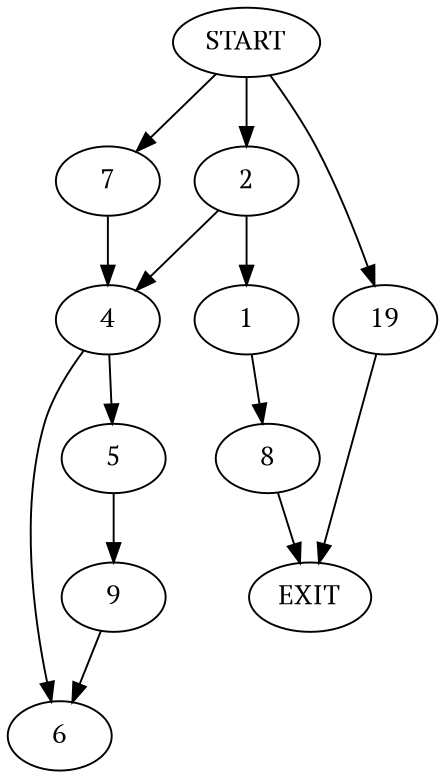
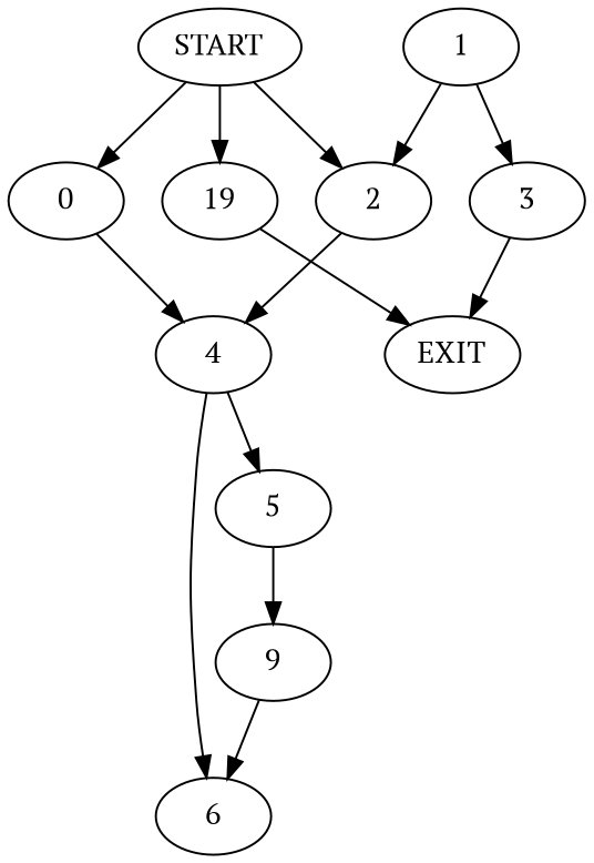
  digraph {
    fontname="PT Serif"
    node [fontname="PT Serif"]
    edge [fontname="PT Serif"]
    n1 [label=START]
-   7
+   7 [label=0]
    n3 [label=19]
    2
    1
-   3 [label=8]
+   3
    4
    n8 [label=EXIT]
    5
    6
    9
    n1 -> 7
    n1 -> n3
    n1 -> 2
    7 -> 4
    n3 -> n8
    2 -> 4
-   2 -> 1
+   1 -> 2
    1 -> 3
    3 -> n8
    4 -> 5
    4 -> 6
    5 -> 9
    9 -> 6
  }
